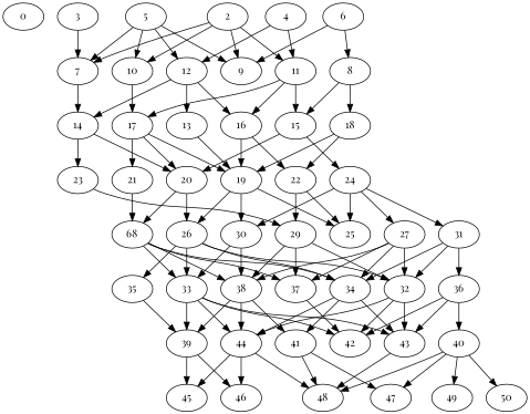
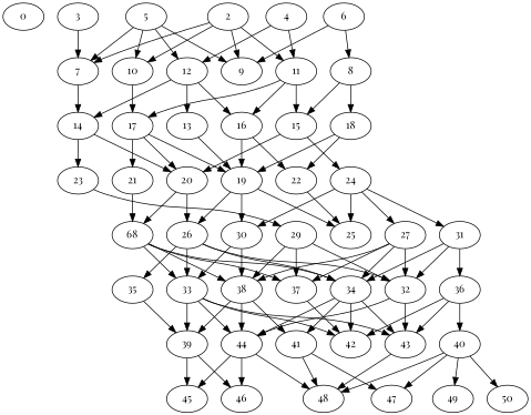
  digraph {
    fontname="Playfair Display"
    node [alpha=0.10 fontname="Playfair Display"]
    edge [fontname="Playfair Display"]
    n1 [alpha=0.11 expect_size=18452480 label=0]
    2 [alpha=0.12 expect_size=20515840]
    7 [alpha=0.09 expect_size=47521792]
    9 [alpha=0.05 expect_size=48955392]
    10 [alpha=0.05 expect_size=34879488]
    11 [alpha=0.01 expect_size=15233024]
    14 [expect_size=51993600]
    17 [alpha=0.04 expect_size=47816704]
    15 [alpha=0.08 expect_size=38057984]
    16 [alpha=0.15 expect_size=51188736]
    20 [alpha=0.12 expect_size=27009024]
    23 [alpha=0.19 expect_size=26400768]
    19 [alpha=0.20 expect_size=15981568]
    21 [expect_size=38941696]
    24 [alpha=0.06 expect_size=6709248]
    22 [alpha=0.15 expect_size=40264704]
    3 [alpha=0.13 expect_size=52259840]
    4 [alpha=0.14 expect_size=11162624]
    12 [alpha=0.14 expect_size=42088448]
    13 [alpha=0.12 expect_size=22298624]
    5 [alpha=0.06 expect_size=13189120]
    6 [alpha=0.19 expect_size=11232256]
    8 [alpha=0.18 expect_size=46788608]
    18 [alpha=0.19 expect_size=21541888]
    26 [alpha=0.09 expect_size=48700416]
    n26 [alpha=0.08 expect_size=46093312 label=68]
    29 [alpha=0.15 expect_size=42806272]
    25 [alpha=0.16 expect_size=29554688]
    30 [alpha=0.14 expect_size=42368000]
    27 [alpha=0.20 expect_size=36566016]
    31 [alpha=0.18 expect_size=23959552]
    32 [alpha=0.17 expect_size=47975424]
    33 [alpha=0.04 expect_size=35316736]
    34 [expect_size=33002496]
    35 [expect_size=46951424]
    38 [alpha=0.12 expect_size=11193344]
    37 [alpha=0.08 expect_size=11913216]
    36 [expect_size=37925888]
    43 [alpha=0.17 expect_size=40453120]
    44 [alpha=0.14 expect_size=49258496]
    39 [alpha=0.02 expect_size=30127104]
    42 [alpha=0.00 expect_size=46987264]
    41 [alpha=0.13 expect_size=51804160]
    40 [alpha=0.00 expect_size=18056192]
    48 [alpha=0.03 expect_size=44595200]
    45 [alpha=0.01 expect_size=25781248]
    46 [alpha=0.07 expect_size=50023424]
    47 [alpha=0.06 expect_size=26374144]
    49 [alpha=0.15 expect_size=26611712]
    50 [alpha=0.03 expect_size=30350336]
    2 -> 7
    2 -> 9
    2 -> 10
    2 -> 11
    7 -> 14
    10 -> 17
    11 -> 17
    11 -> 15
    11 -> 16
    14 -> 20
    14 -> 23
    17 -> 20
    17 -> 19
    17 -> 21
    15 -> 20
    15 -> 24
    16 -> 19
    16 -> 22
    20 -> 26
    20 -> n26
    23 -> 29
    19 -> 26
    19 -> 25
    19 -> 30
    21 -> n26
    24 -> 25
    24 -> 30
    24 -> 27
    24 -> 31
-   22 -> 29
    22 -> 25
    3 -> 7
    4 -> 11
    4 -> 12
    12 -> 14
    12 -> 16
    12 -> 13
    13 -> 19
    5 -> 7
    5 -> 9
    5 -> 10
    5 -> 12
    6 -> 9
    6 -> 8
    8 -> 15
    8 -> 18
    18 -> 19
    18 -> 22
    26 -> 32
    26 -> 33
    26 -> 34
    26 -> 35
    n26 -> 33
    n26 -> 34
    n26 -> 38
    n26 -> 37
    29 -> 32
    29 -> 38
    29 -> 37
    30 -> 33
    30 -> 38
    27 -> 32
    27 -> 34
    27 -> 38
    27 -> 37
    31 -> 32
    31 -> 34
    31 -> 36
    32 -> 43
    32 -> 44
    33 -> 43
    33 -> 44
    33 -> 39
    33 -> 42
    34 -> 43
    34 -> 44
-   32 -> 42
+   34 -> 42
    34 -> 41
    35 -> 39
    38 -> 44
    38 -> 39
    38 -> 41
    37 -> 42
    36 -> 43
    36 -> 42
    36 -> 40
    43 -> 48
    44 -> 48
    44 -> 45
    44 -> 46
    39 -> 45
    39 -> 46
    41 -> 48
    41 -> 47
    40 -> 48
    40 -> 47
    40 -> 49
    40 -> 50
  }
